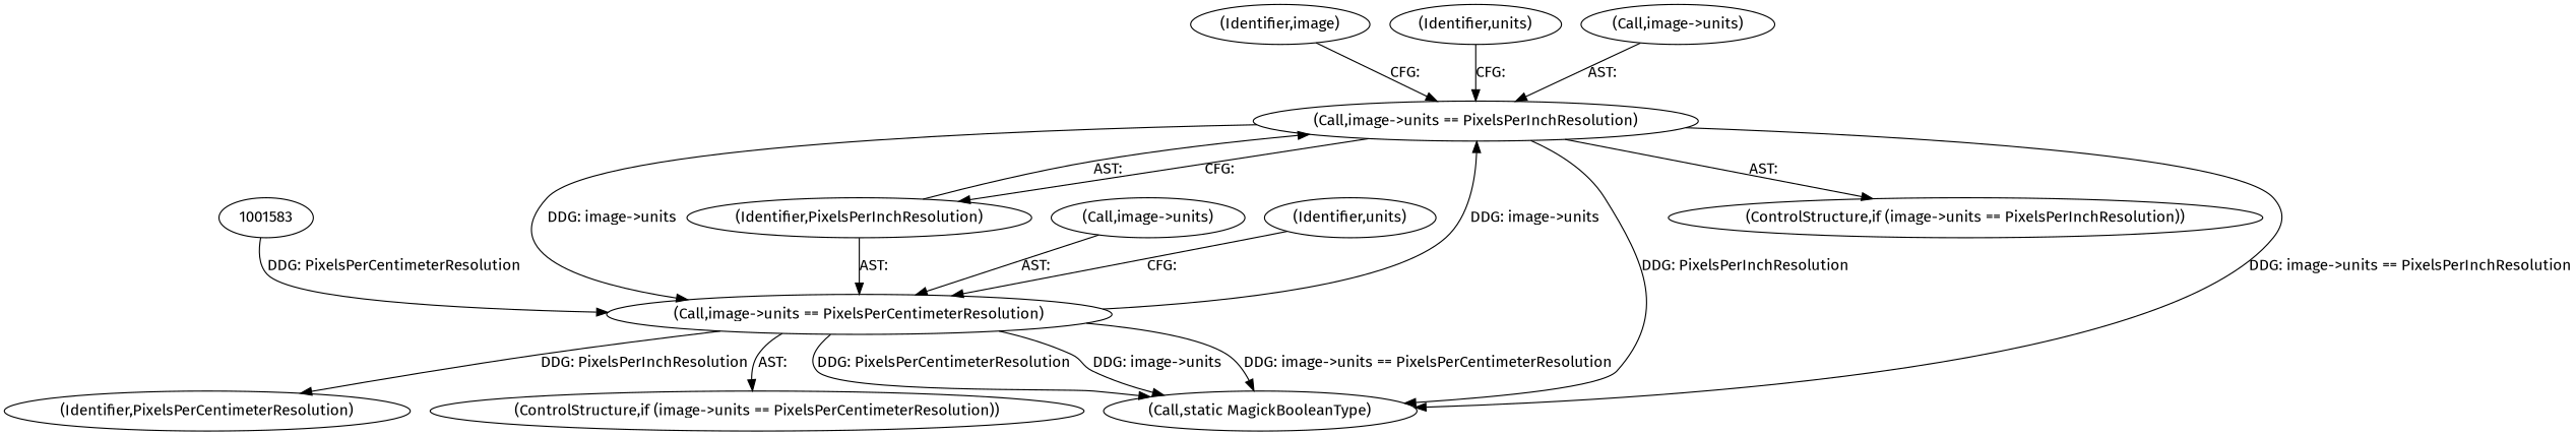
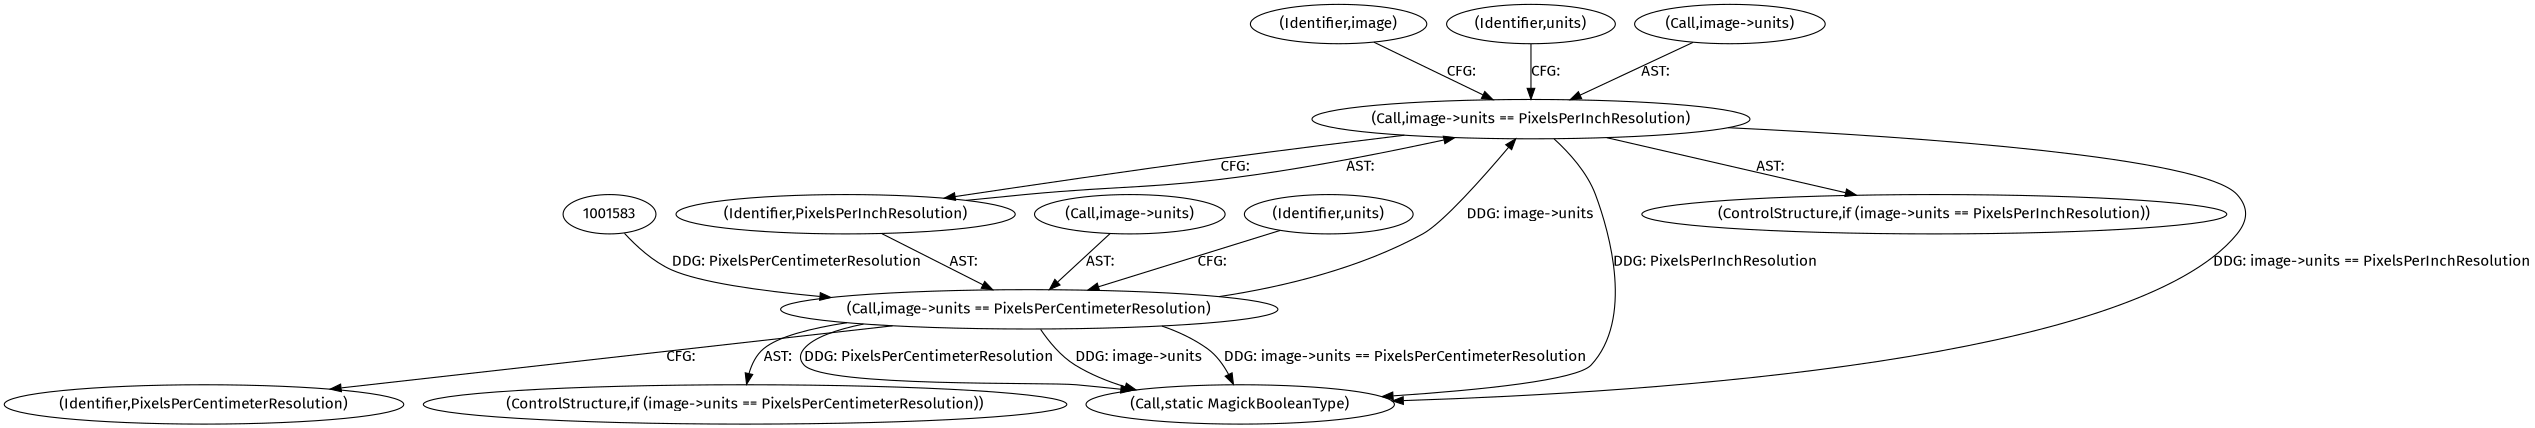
  digraph {
    fontname="Fira Sans"
    node [fontname="Fira Sans"]
    edge [fontname="Fira Sans"]
    n1 [label="(Call,image->units == PixelsPerInchResolution)"]
    n2 [label="(Call,image->units == PixelsPerCentimeterResolution)"]
    n3 [label="(Identifier,PixelsPerInchResolution)"]
    n4 [label="(Call,static MagickBooleanType)"]
    n5 [label="(ControlStructure,if (image->units == PixelsPerInchResolution))"]
    n6 [label="(Identifier,PixelsPerCentimeterResolution)"]
    n7 [label="(ControlStructure,if (image->units == PixelsPerCentimeterResolution))"]
    n8 [label="(Identifier,image)"]
    n9 [label="(Call,image->units)"]
    n10 [label="(Identifier,units)"]
    n11 [label="(Call,image->units)"]
    n12 [label="(Identifier,units)"]
    1001583
-   n1 -> n2 [label="DDG: image->units"]
    n1 -> n3 [label="CFG: "]
    n1 -> n4 [label="DDG: PixelsPerInchResolution"]
    n1 -> n4 [label="DDG: image->units == PixelsPerInchResolution"]
    n1 -> n5 [label="AST: "]
    n2 -> n1 [label="DDG: image->units"]
    n2 -> n4 [label="DDG: image->units == PixelsPerCentimeterResolution"]
    n2 -> n4 [label="DDG: PixelsPerCentimeterResolution"]
    n2 -> n4 [label="DDG: image->units"]
-   n2 -> n6 [label="DDG: PixelsPerInchResolution"]
+   n2 -> n6 [label="CFG: "]
    n2 -> n7 [label="AST: "]
    n3 -> n1 [label="AST: "]
    n3 -> n2 [label="AST: "]
    n8 -> n1 [label="CFG: "]
    n9 -> n2 [label="AST: "]
    n10 -> n1 [label="CFG: "]
    n11 -> n1 [label="AST: "]
    n12 -> n2 [label="CFG: "]
    1001583 -> n2 [label="DDG: PixelsPerCentimeterResolution"]
  }
